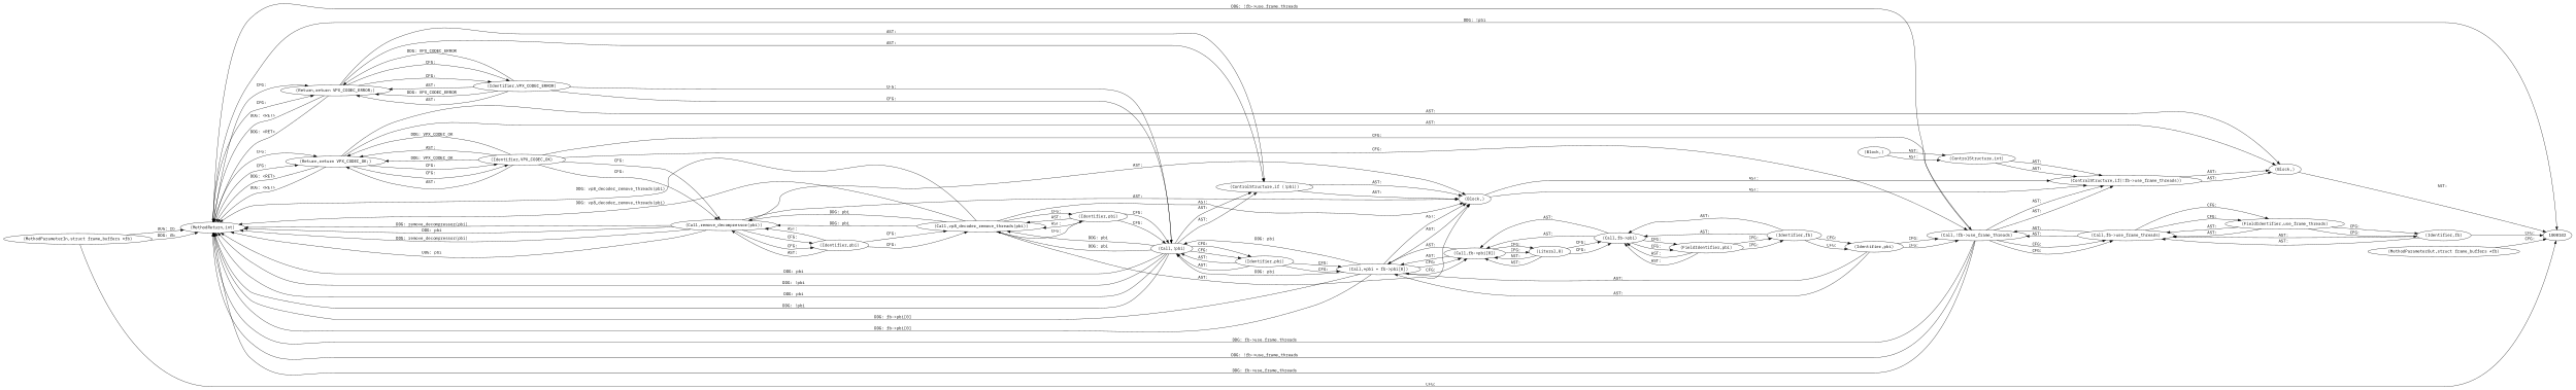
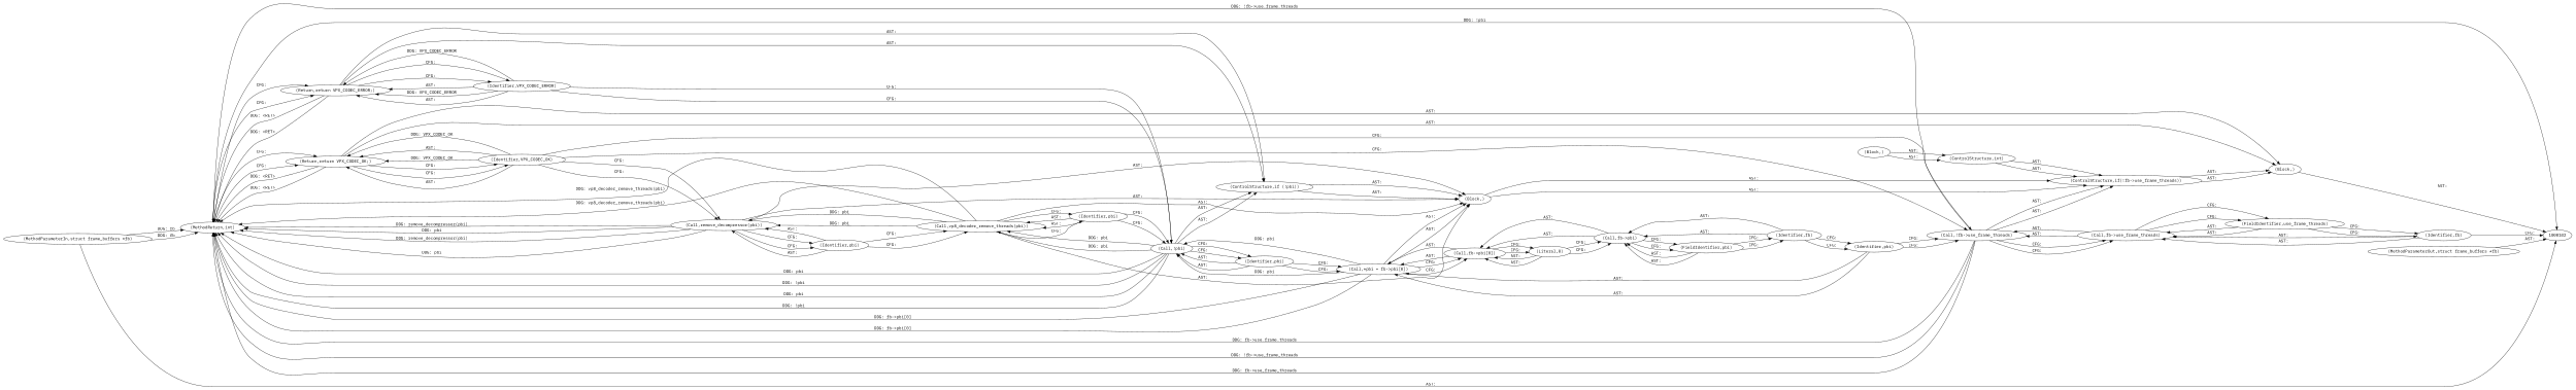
  digraph {
    fontname="IBM Plex Mono"
    rankdir=LR
    node [fontname="IBM Plex Mono"]
    edge [fontname="IBM Plex Mono"]
    n1 [label="(MethodReturn,int)"]
    n2 [label="(Return,return VPX_CODEC_OK;)"]
    n3 [label="(Return,return VPX_CODEC_ERROR;)"]
    1000102
    n5 [label="(Block,)"]
    n6 [label="(Identifier,VPX_CODEC_OK)"]
    n7 [label="(ControlStructure,if (!pbi))"]
    n8 [label="(Identifier,VPX_CODEC_ERROR)"]
    n9 [label="(MethodParameterIn,struct frame_buffers *fb)"]
    n10 [label="(MethodParameterOut,struct frame_buffers *fb)"]
    n11 [label="(Identifier,pbi)"]
    n12 [label="(Call,vp8_decoder_remove_threads(pbi))"]
    n13 [label="(Call,!pbi)"]
    n14 [label="(Call,remove_decompressor(pbi))"]
    n15 [label="(Block,)"]
    n16 [label="(Identifier,pbi)"]
    n17 [label="(Identifier,pbi)"]
    n18 [label="(ControlStructure,if(!fb->use_frame_threads))"]
    n19 [label="(ControlStructure,int)"]
    n20 [label="(Block,)"]
    n21 [label="(Call,!fb->use_frame_threads)"]
    n22 [label="(Call,fb->use_frame_threads)"]
    n23 [label="(FieldIdentifier,use_frame_threads)"]
    n24 [label="(Identifier,fb)"]
    n25 [label="(Call,*pbi = fb->pbi[0])"]
    n26 [label="(Call,fb->pbi[0])"]
    n27 [label="(Literal,0)"]
    n28 [label="(Identifier,pbi)"]
    n29 [label="(Call,fb->pbi)"]
    n30 [label="(FieldIdentifier,pbi)"]
    n31 [label="(Identifier,fb)"]
    n1 -> n2 [label="CFG: "]
    n1 -> n2 [label="CFG: "]
    n1 -> n3 [label="CFG: "]
    n1 -> n3 [label="CFG: "]
    n1 -> 1000102 [label="DDG: !pbi"]
    n2 -> n1 [label="DDG: <RET>"]
    n2 -> n1 [label="DDG: <RET>"]
    n2 -> n5 [label="AST: "]
    n2 -> n5 [label="AST: "]
    n2 -> n6 [label="CFG: "]
    n2 -> n6 [label="CFG: "]
    n3 -> n1 [label="DDG: <RET>"]
    n3 -> n1 [label="DDG: <RET>"]
    n3 -> n7 [label="AST: "]
    n3 -> n7 [label="AST: "]
    n3 -> n8 [label="CFG: "]
    n3 -> n8 [label="CFG: "]
    n5 -> 1000102 [label="AST: "]
    n6 -> n2 [label="AST: "]
    n6 -> n2 [label="DDG: VPX_CODEC_OK"]
    n6 -> n2 [label="AST: "]
    n6 -> n2 [label="DDG: VPX_CODEC_OK"]
    n6 -> n14 [label="CFG: "]
    n6 -> n14 [label="CFG: "]
    n6 -> n21 [label="CFG: "]
    n6 -> n21 [label="CFG: "]
    n7 -> n15 [label="AST: "]
    n7 -> n15 [label="AST: "]
    n8 -> n3 [label="AST: "]
    n8 -> n3 [label="DDG: VPX_CODEC_ERROR"]
    n8 -> n3 [label="AST: "]
    n8 -> n3 [label="DDG: VPX_CODEC_ERROR"]
    n8 -> n13 [label="CFG: "]
    n8 -> n13 [label="CFG: "]
    n9 -> n1 [label="DDG: fb"]
    n9 -> n1 [label="DDG: fb"]
-   n9 -> 1000102 [label="CFG: "]
-   n10 -> 1000102 [label="CFG: "]
+   n9 -> 1000102 [label="AST: "]
+   n10 -> 1000102 [label="AST: "]
    n11 -> n12 [label="AST: "]
    n11 -> n12 [label="AST: "]
    n11 -> n13 [label="CFG: "]
    n11 -> n13 [label="CFG: "]
    n12 -> n1 [label="DDG: vp8_decoder_remove_threads(pbi)"]
    n12 -> n1 [label="DDG: vp8_decoder_remove_threads(pbi)"]
    n12 -> n11 [label="CFG: "]
    n12 -> n11 [label="CFG: "]
    n12 -> n14 [label="DDG: pbi"]
    n12 -> n14 [label="DDG: pbi"]
    n12 -> n15 [label="AST: "]
    n12 -> n15 [label="AST: "]
    n13 -> n1 [label="DDG: pbi"]
    n13 -> n1 [label="DDG: !pbi"]
    n13 -> n1 [label="DDG: pbi"]
    n13 -> n1 [label="DDG: !pbi"]
    n13 -> n7 [label="AST: "]
    n13 -> n7 [label="AST: "]
    n13 -> n12 [label="DDG: pbi"]
    n13 -> n12 [label="DDG: pbi"]
    n13 -> n16 [label="CFG: "]
    n13 -> n16 [label="CFG: "]
    n14 -> n1 [label="DDG: remove_decompressor(pbi)"]
    n14 -> n1 [label="DDG: pbi"]
    n14 -> n1 [label="DDG: remove_decompressor(pbi)"]
    n14 -> n1 [label="DDG: pbi"]
    n14 -> n15 [label="AST: "]
    n14 -> n15 [label="AST: "]
    n14 -> n17 [label="CFG: "]
    n14 -> n17 [label="CFG: "]
    n15 -> n18 [label="AST: "]
    n15 -> n18 [label="AST: "]
    n16 -> n13 [label="AST: "]
    n16 -> n13 [label="AST: "]
    n16 -> n25 [label="CFG: "]
    n16 -> n25 [label="CFG: "]
    n17 -> n12 [label="CFG: "]
    n17 -> n12 [label="CFG: "]
    n17 -> n14 [label="AST: "]
    n17 -> n14 [label="AST: "]
    n18 -> n5 [label="AST: "]
    n18 -> n5 [label="AST: "]
    n19 -> n18 [label="AST: "]
    n19 -> n18 [label="AST: "]
    n20 -> n19 [label="AST: "]
    n20 -> n19 [label="AST: "]
    n21 -> n1 [label="DDG: fb->use_frame_threads"]
    n21 -> n1 [label="DDG: !fb->use_frame_threads"]
    n21 -> n1 [label="DDG: fb->use_frame_threads"]
    n21 -> n1 [label="DDG: !fb->use_frame_threads"]
    n21 -> n18 [label="AST: "]
    n21 -> n18 [label="AST: "]
    n21 -> n22 [label="CFG: "]
    n21 -> n22 [label="CFG: "]
    n22 -> n21 [label="AST: "]
    n22 -> n21 [label="AST: "]
    n22 -> n23 [label="CFG: "]
    n22 -> n23 [label="CFG: "]
    n23 -> n22 [label="AST: "]
    n23 -> n22 [label="AST: "]
    n23 -> n24 [label="CFG: "]
    n23 -> n24 [label="CFG: "]
    n24 -> 1000102 [label="CFG: "]
    n24 -> n22 [label="AST: "]
    n24 -> n22 [label="AST: "]
    n25 -> n1 [label="DDG: fb->pbi[0]"]
    n25 -> n1 [label="DDG: fb->pbi[0]"]
    n25 -> n13 [label="DDG: pbi"]
    n25 -> n13 [label="DDG: pbi"]
    n25 -> n15 [label="AST: "]
    n25 -> n15 [label="AST: "]
    n25 -> n26 [label="CFG: "]
    n25 -> n26 [label="CFG: "]
    n26 -> n25 [label="AST: "]
    n26 -> n25 [label="AST: "]
    n26 -> n27 [label="CFG: "]
    n26 -> n27 [label="CFG: "]
    n27 -> n26 [label="AST: "]
    n27 -> n26 [label="AST: "]
    n27 -> n29 [label="CFG: "]
    n27 -> n29 [label="CFG: "]
    n28 -> n21 [label="CFG: "]
    n28 -> n21 [label="CFG: "]
    n28 -> n25 [label="AST: "]
    n28 -> n25 [label="AST: "]
    n29 -> n26 [label="AST: "]
    n29 -> n26 [label="AST: "]
    n29 -> n30 [label="CFG: "]
    n29 -> n30 [label="CFG: "]
    n30 -> n29 [label="AST: "]
    n30 -> n29 [label="AST: "]
    n30 -> n31 [label="CFG: "]
    n30 -> n31 [label="CFG: "]
    n31 -> n28 [label="CFG: "]
    n31 -> n28 [label="CFG: "]
    n31 -> n29 [label="AST: "]
    n31 -> n29 [label="AST: "]
  }
